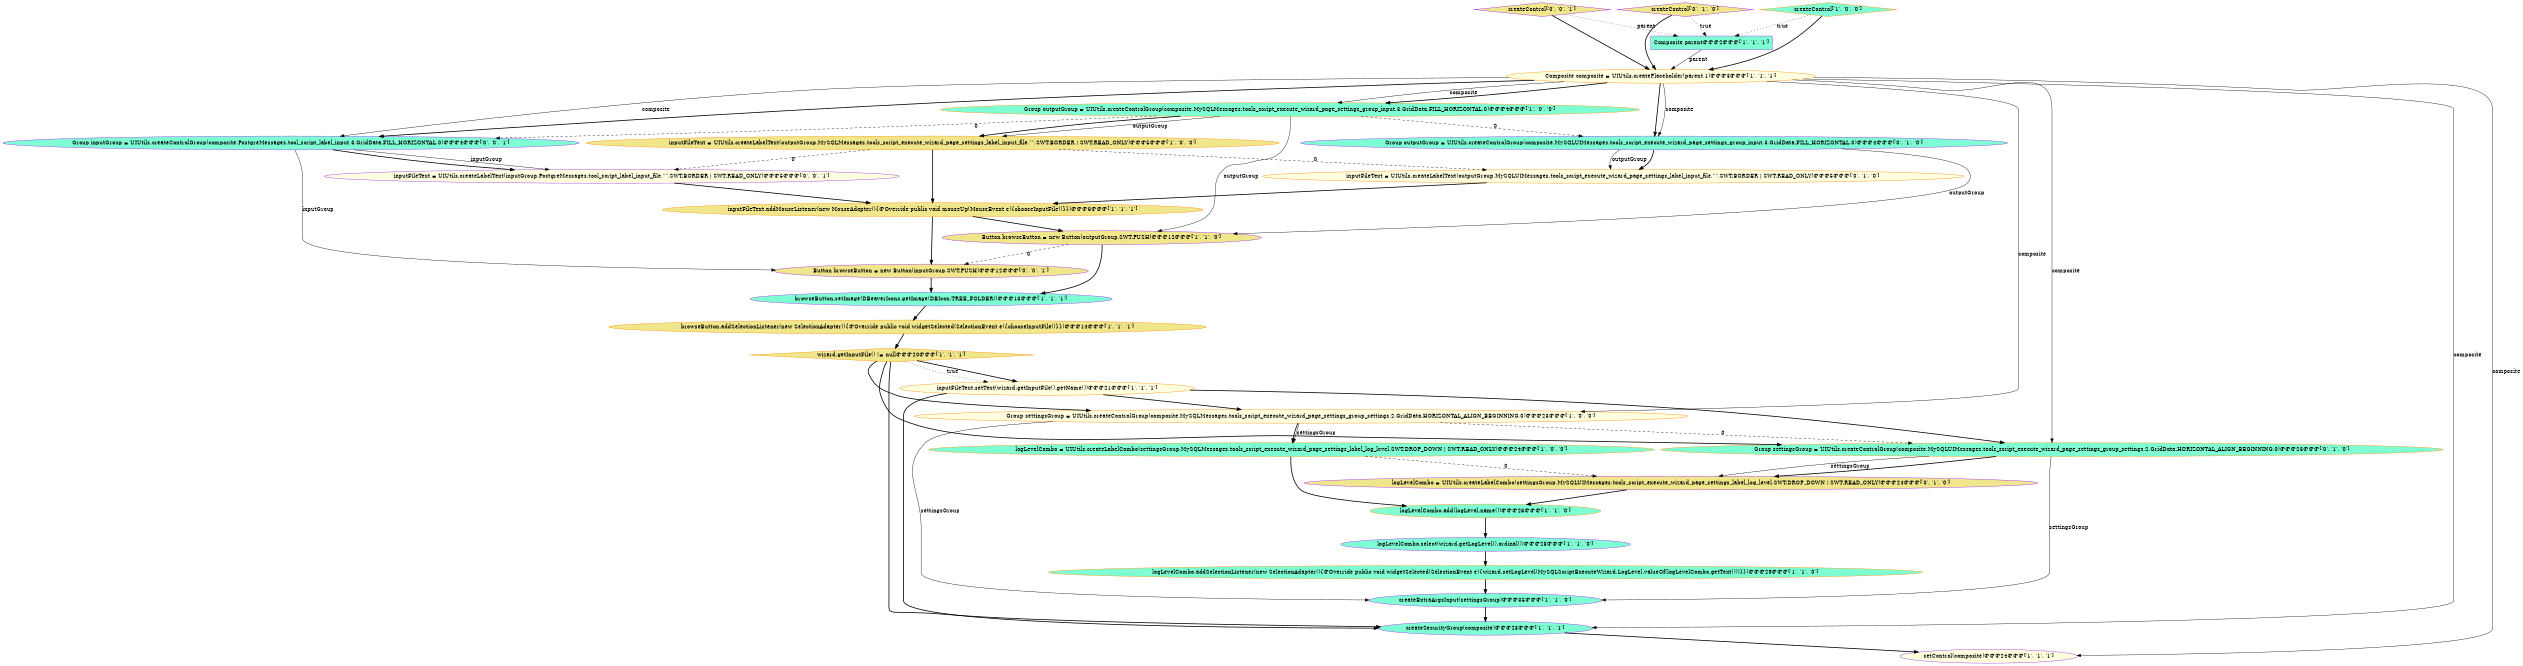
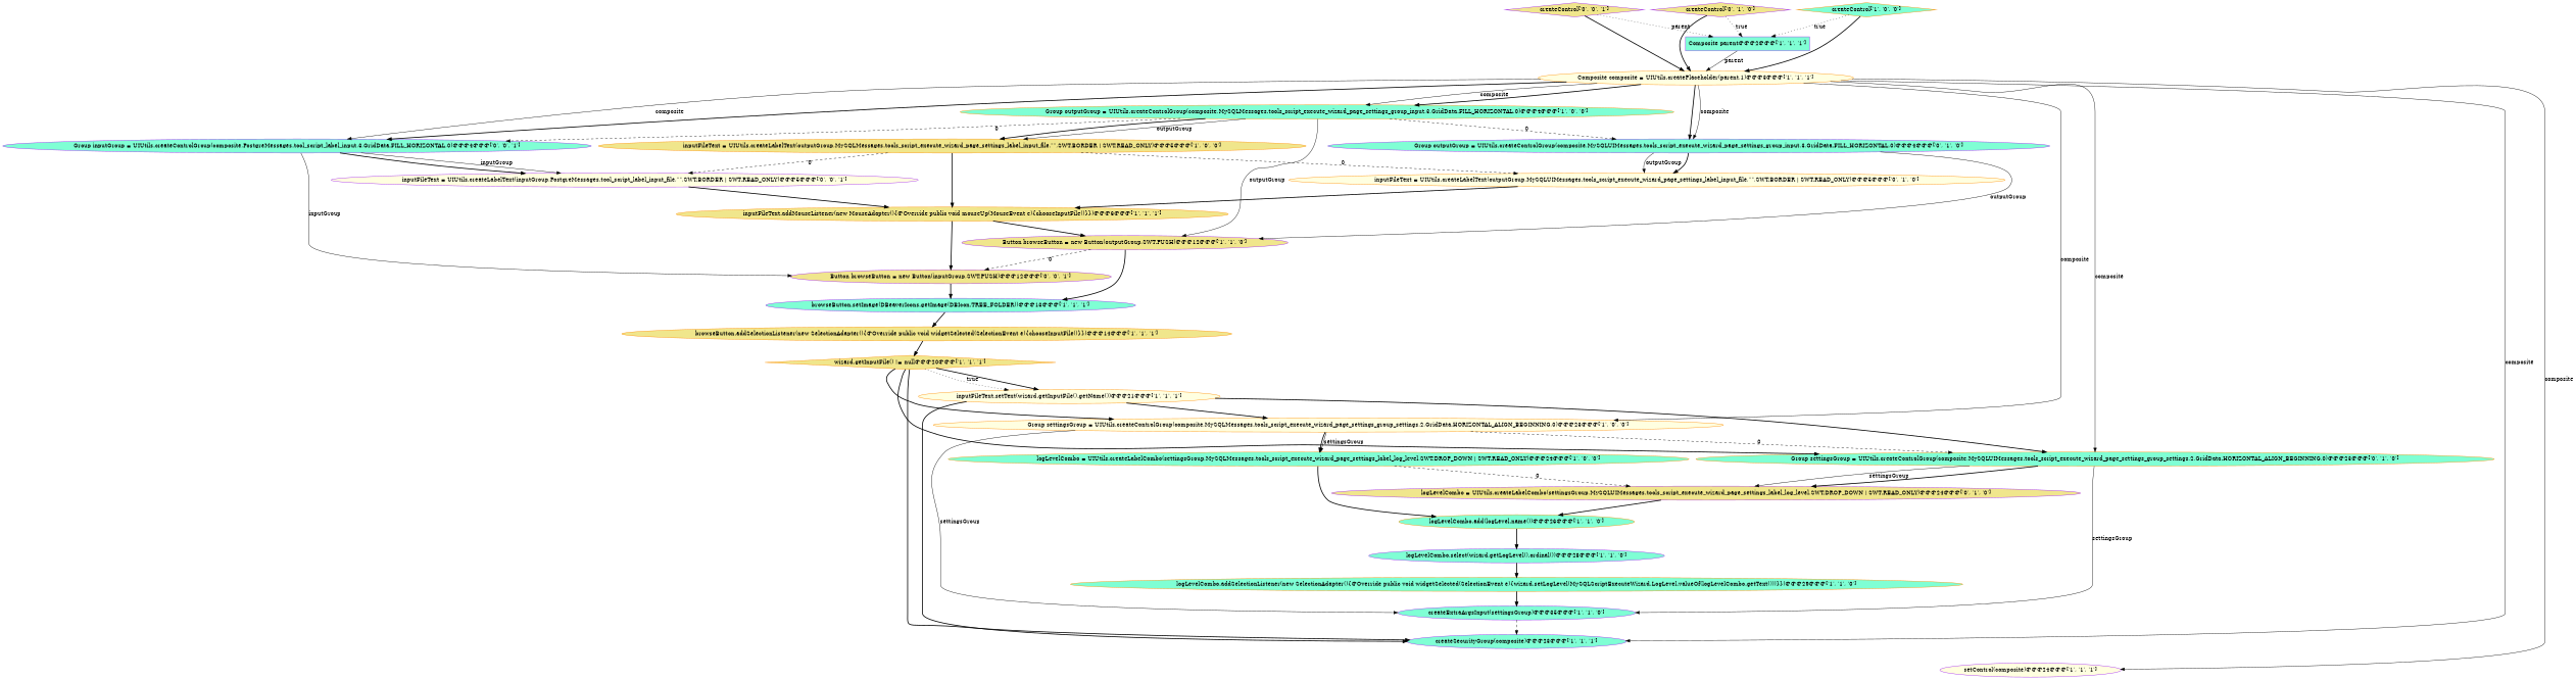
  digraph {
    node [color=darkorange fillcolor=aquamarine shape=ellipse style=filled]
    edge [style=bold]
    n1 [fillcolor=lightyellow label="inputFileText.setText(wizard.getInputFile().getName())@@@21@@@['1', '1', '1']"]
    n2 [color=purple label="createSecurityGroup(composite)@@@23@@@['1', '1', '1']"]
    n3 [label="Group settingsGroup = UIUtils.createControlGroup(composite,MySQLUIMessages.tools_script_execute_wizard_page_settings_group_settings,2,GridData.HORIZONTAL_ALIGN_BEGINNING,0)@@@23@@@['0', '1', '0']"]
    n4 [fillcolor=lightyellow label="Group settingsGroup = UIUtils.createControlGroup(composite,MySQLMessages.tools_script_execute_wizard_page_settings_group_settings,2,GridData.HORIZONTAL_ALIGN_BEGINNING,0)@@@23@@@['1', '0', '0']"]
    n5 [color=purple fillcolor=lightyellow label="setControl(composite)@@@24@@@['1', '1', '1']"]
    n6 [color=purple fillcolor=khaki label="logLevelCombo = UIUtils.createLabelCombo(settingsGroup,MySQLUIMessages.tools_script_execute_wizard_page_settings_label_log_level,SWT.DROP_DOWN | SWT.READ_ONLY)@@@24@@@['0', '1', '0']"]
    n7 [color=purple label="createExtraArgsInput(settingsGroup)@@@35@@@['1', '1', '0']"]
    n8 [label="logLevelCombo = UIUtils.createLabelCombo(settingsGroup,MySQLMessages.tools_script_execute_wizard_page_settings_label_log_level,SWT.DROP_DOWN | SWT.READ_ONLY)@@@24@@@['1', '0', '0']"]
    n9 [fillcolor=khaki label="browseButton.addSelectionListener(new SelectionAdapter(){@Override public void widgetSelected(SelectionEvent e){chooseInputFile()}})@@@14@@@['1', '1', '1']"]
    n10 [fillcolor=khaki label="wizard.getInputFile() != null@@@20@@@['1', '1', '1']" shape=diamond]
    n11 [color=purple fillcolor=lightyellow label="inputFileText = UIUtils.createLabelText(inputGroup,PostgreMessages.tool_script_label_input_file,\"\",SWT.BORDER | SWT.READ_ONLY)@@@5@@@['0', '0', '1']"]
    n12 [fillcolor=khaki label="inputFileText.addMouseListener(new MouseAdapter(){@Override public void mouseUp(MouseEvent e){chooseInputFile()}})@@@6@@@['1', '1', '1']"]
    n13 [color=purple fillcolor=khaki label="Button browseButton = new Button(outputGroup,SWT.PUSH)@@@12@@@['1', '1', '0']"]
    n14 [color=purple fillcolor=khaki label="Button browseButton = new Button(inputGroup,SWT.PUSH)@@@12@@@['0', '0', '1']"]
    n15 [label="logLevelCombo.add(logLevel.name())@@@26@@@['1', '1', '0']"]
    n16 [color=purple label="logLevelCombo.select(wizard.getLogLevel().ordinal())@@@28@@@['1', '1', '0']"]
    n17 [color=purple label="browseButton.setImage(DBeaverIcons.getImage(DBIcon.TREE_FOLDER))@@@13@@@['1', '1', '1']"]
    n18 [color=purple label="Group inputGroup = UIUtils.createControlGroup(composite,PostgreMessages.tool_script_label_input,3,GridData.FILL_HORIZONTAL,0)@@@4@@@['0', '0', '1']"]
    n19 [fillcolor=lightyellow label="inputFileText = UIUtils.createLabelText(outputGroup,MySQLUIMessages.tools_script_execute_wizard_page_settings_label_input_file,\"\",SWT.BORDER | SWT.READ_ONLY)@@@5@@@['0', '1', '0']"]
    n20 [label="logLevelCombo.addSelectionListener(new SelectionAdapter(){@Override public void widgetSelected(SelectionEvent e){wizard.setLogLevel(MySQLScriptExecuteWizard.LogLevel.valueOf(logLevelCombo.getText()))}})@@@29@@@['1', '1', '0']"]
    n21 [label="Group outputGroup = UIUtils.createControlGroup(composite,MySQLMessages.tools_script_execute_wizard_page_settings_group_input,3,GridData.FILL_HORIZONTAL,0)@@@4@@@['1', '0', '0']"]
    n22 [fillcolor=khaki label="inputFileText = UIUtils.createLabelText(outputGroup,MySQLMessages.tools_script_execute_wizard_page_settings_label_input_file,\"\",SWT.BORDER | SWT.READ_ONLY)@@@5@@@['1', '0', '0']"]
    n23 [color=purple label="Group outputGroup = UIUtils.createControlGroup(composite,MySQLUIMessages.tools_script_execute_wizard_page_settings_group_input,3,GridData.FILL_HORIZONTAL,0)@@@4@@@['0', '1', '0']"]
    n24 [color=purple label="Composite parent@@@2@@@['1', '1', '1']" shape=box]
    n25 [fillcolor=lightyellow label="Composite composite = UIUtils.createPlaceholder(parent,1)@@@3@@@['1', '1', '1']"]
    n26 [color=purple fillcolor=khaki label="createControl['0', '0', '1']" shape=diamond]
    n27 [color=purple fillcolor=khaki label="createControl['0', '1', '0']" shape=diamond]
    n28 [label="createControl['1', '0', '0']" shape=diamond]
    n1 -> n2
    n1 -> n3
    n1 -> n4
-   n2 -> n5
    n3 -> n6 [label=settingsGroup style=solid]
    n3 -> n6
    n3 -> n7 [label=settingsGroup style=solid]
    n4 -> n3 [label=0 style=dashed]
    n4 -> n7 [label=settingsGroup style=solid]
    n4 -> n8 [label=settingsGroup style=solid]
    n4 -> n8
    n6 -> n15
-   n7 -> n2
+   n7 -> n2 [style=dashed]
    n8 -> n6 [label=0 style=dashed]
    n8 -> n15
    n9 -> n10
    n10 -> n1
    n10 -> n1 [label=true style=dotted]
    n10 -> n2
    n10 -> n3
    n10 -> n4
    n11 -> n12
    n12 -> n13
    n12 -> n14
    n13 -> n14 [label=0 style=dashed]
    n13 -> n17
    n14 -> n17
    n15 -> n16
    n16 -> n20
    n17 -> n9
    n18 -> n11 [label=inputGroup style=solid]
    n18 -> n11
    n18 -> n14 [label=inputGroup style=solid]
    n19 -> n12
    n20 -> n7
    n21 -> n13 [label=outputGroup style=solid]
    n21 -> n18 [label=0 style=dashed]
    n21 -> n22 [label=outputGroup style=solid]
    n21 -> n22
    n21 -> n23 [label=0 style=dashed]
    n22 -> n11 [label=0 style=dashed]
    n22 -> n12
    n22 -> n19 [label=0 style=dashed]
    n23 -> n13 [label=outputGroup style=solid]
    n23 -> n19
    n23 -> n19 [label=outputGroup style=solid]
    n24 -> n25 [label=parent style=solid]
    n25 -> n2 [label=composite style=solid]
    n25 -> n3 [label=composite style=solid]
    n25 -> n4 [label=composite style=solid]
    n25 -> n5 [label=composite style=solid]
    n25 -> n18 [label=composite style=solid]
    n25 -> n18
    n25 -> n21 [label=composite style=solid]
    n25 -> n21
    n25 -> n23
    n25 -> n23 [label=composite style=solid]
    n26 -> n24 [label=parent style=dotted]
    n26 -> n25
    n27 -> n24 [label=true style=dotted]
    n27 -> n25
    n28 -> n24 [label=true style=dotted]
    n28 -> n25
  }
